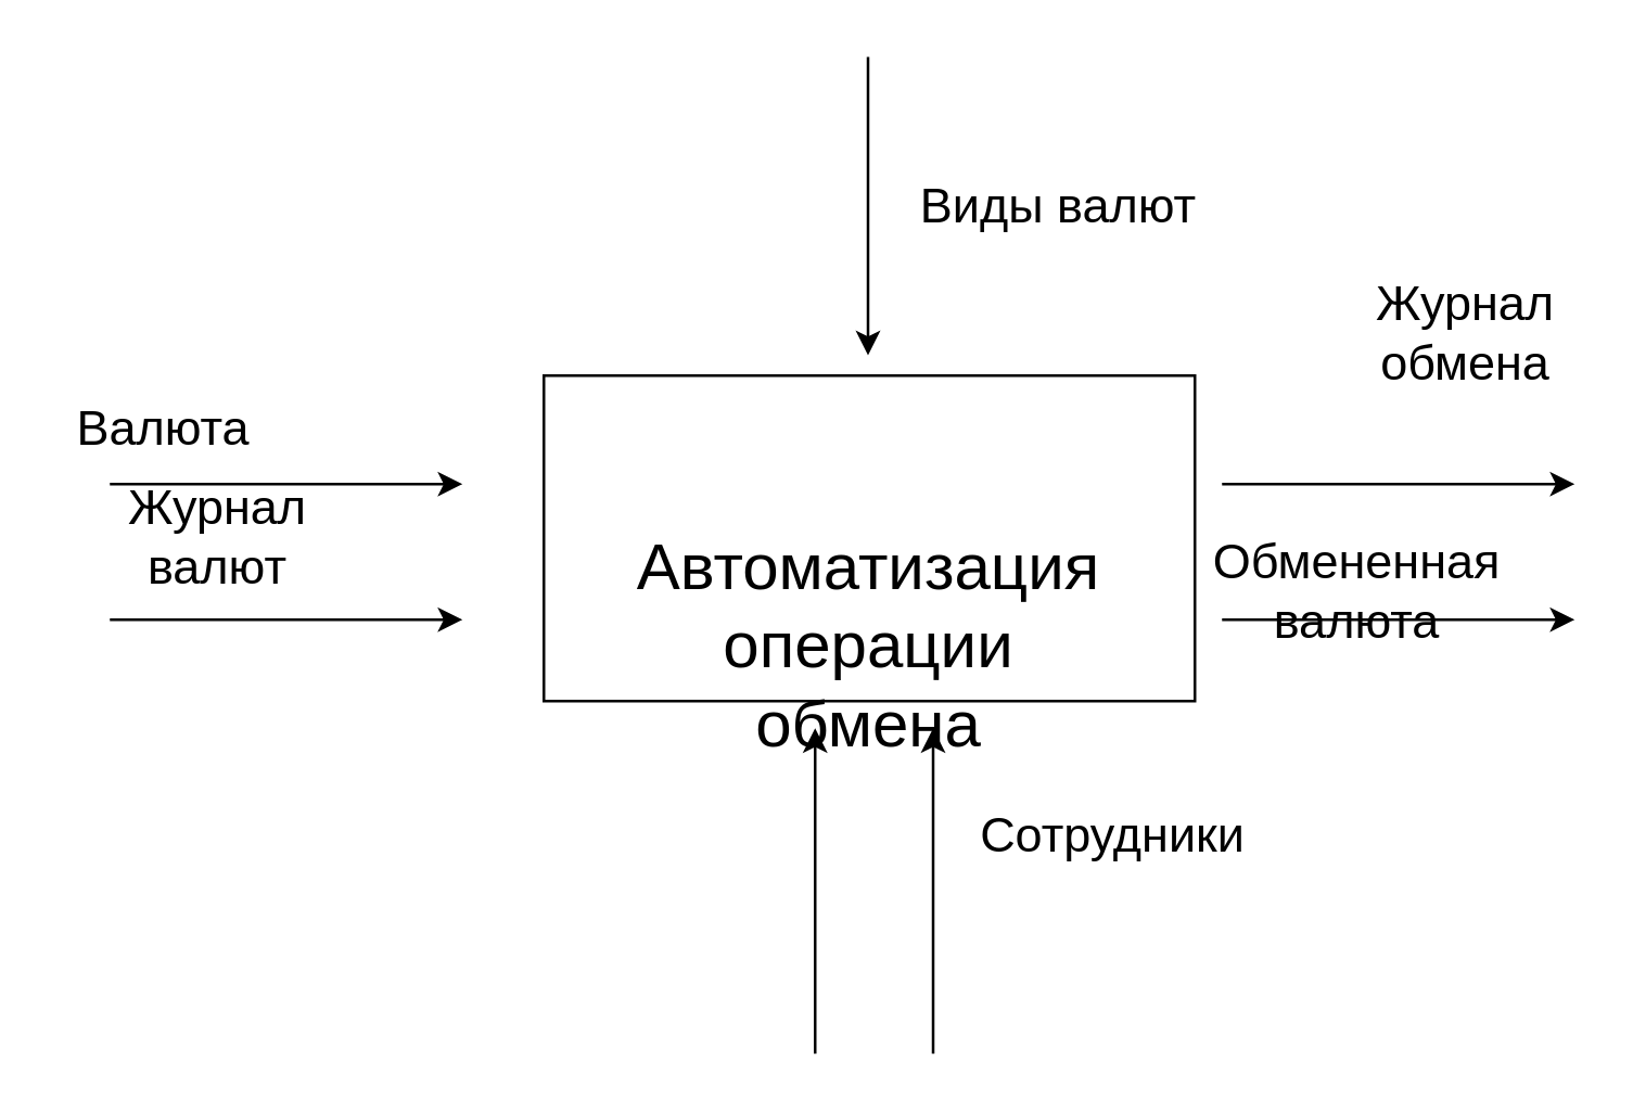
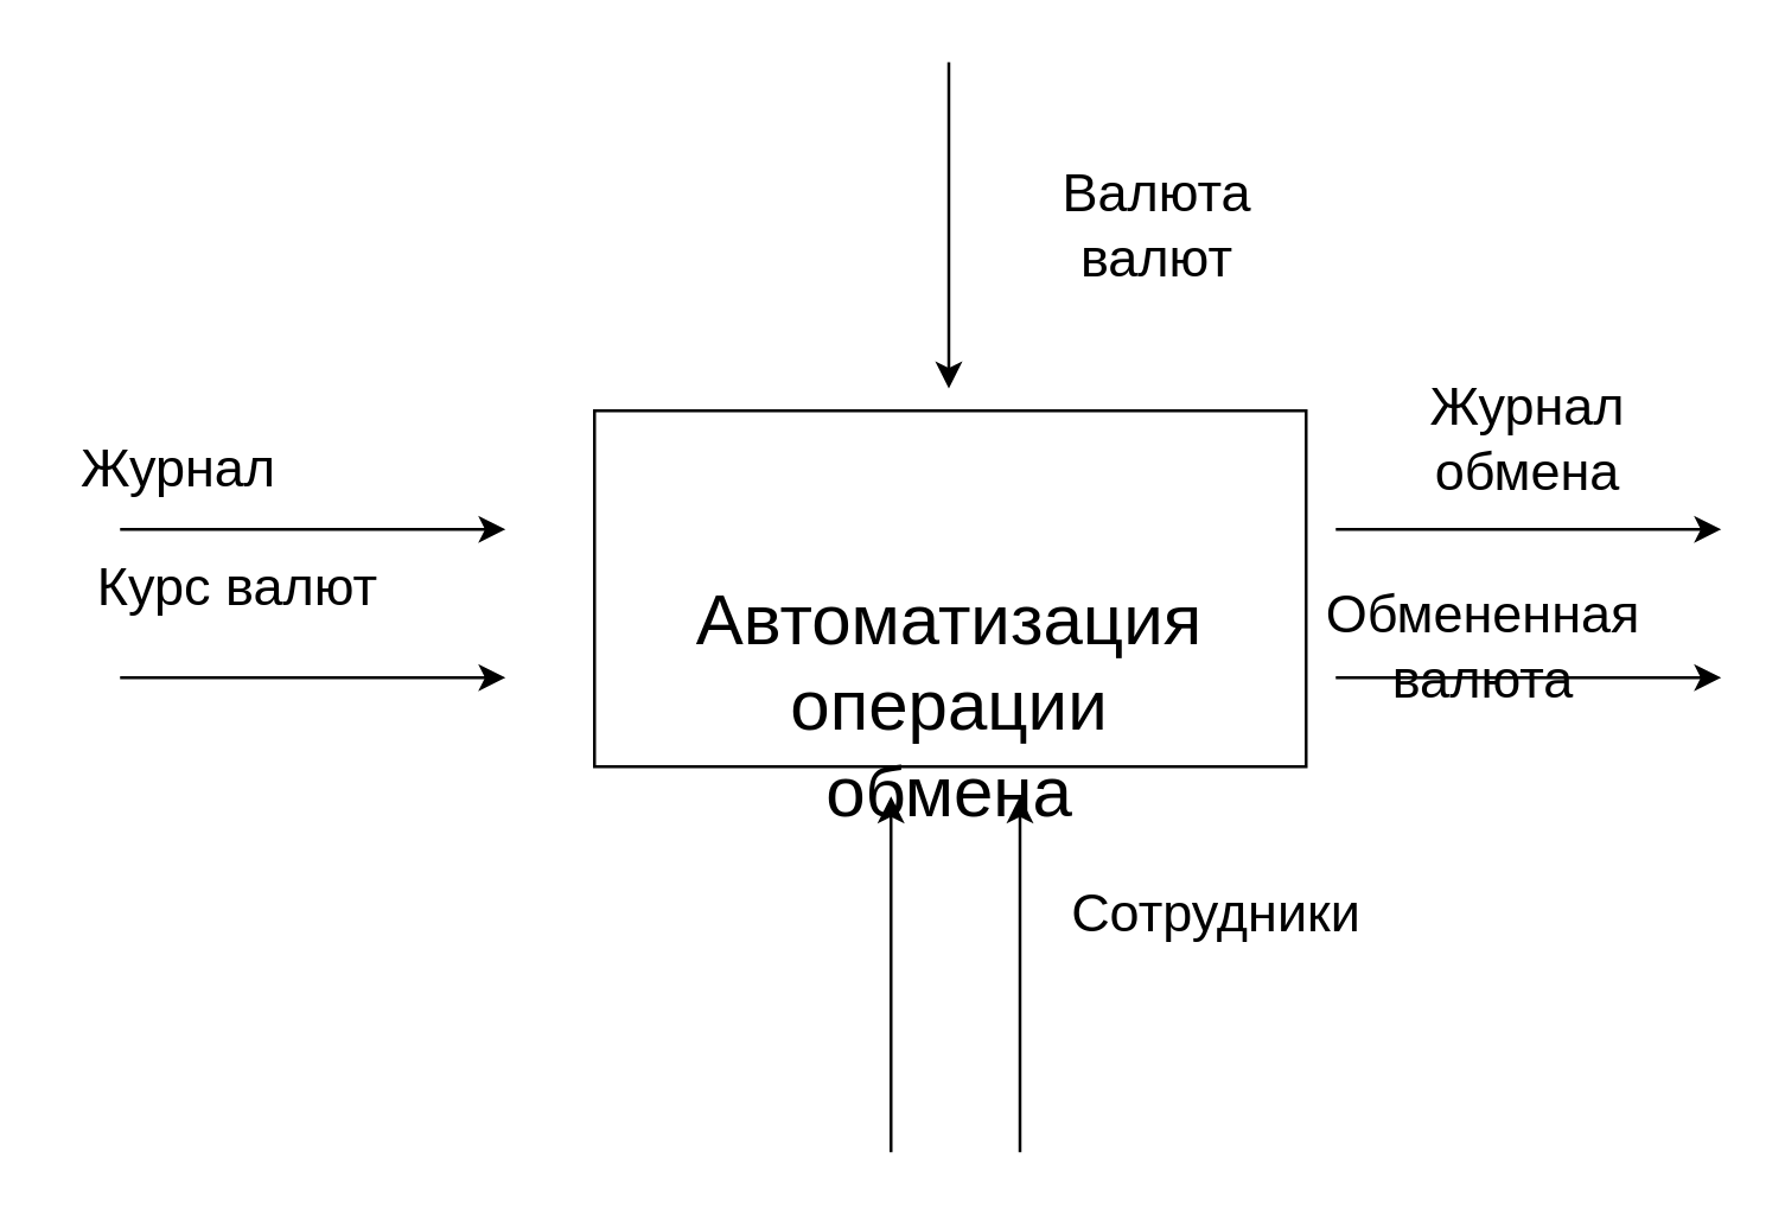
  <mxCell id="0" />
  <mxCell id="1" parent="0" />
  <mxCell id="2" value="" style="rounded=0;whiteSpace=wrap;html=1;" vertex="1" parent="1"><mxGeometry x="200" y="138" width="240" height="120" as="geometry" /></mxCell>
  <mxCell id="3" value="" style="endArrow=classic;html=1;" edge="1" parent="1"><mxGeometry width="50" height="50" relative="1" as="geometry"><mxPoint x="40" y="178" as="sourcePoint" /><mxPoint x="170" y="178" as="targetPoint" /></mxGeometry></mxCell>
  <mxCell id="4" value="" style="endArrow=classic;html=1;" edge="1" parent="1"><mxGeometry width="50" height="50" relative="1" as="geometry"><mxPoint x="40" y="228" as="sourcePoint" /><mxPoint x="170" y="228" as="targetPoint" /></mxGeometry></mxCell>
  <mxCell id="5" value="" style="endArrow=classic;html=1;" edge="1" parent="1"><mxGeometry width="50" height="50" relative="1" as="geometry"><mxPoint x="450" y="178" as="sourcePoint" /><mxPoint x="580" y="178" as="targetPoint" /></mxGeometry></mxCell>
  <mxCell id="6" value="" style="endArrow=classic;html=1;" edge="1" parent="1"><mxGeometry width="50" height="50" relative="1" as="geometry"><mxPoint x="450" y="228" as="sourcePoint" /><mxPoint x="580" y="228" as="targetPoint" /></mxGeometry></mxCell>
  <mxCell id="7" value="" style="endArrow=classic;html=1;" edge="1" parent="1"><mxGeometry width="50" height="50" relative="1" as="geometry"><mxPoint x="319.5" y="20.5" as="sourcePoint" /><mxPoint x="319.5" y="130.5" as="targetPoint" /></mxGeometry></mxCell>
  <mxCell id="8" value="" style="endArrow=classic;html=1;" edge="1" parent="1"><mxGeometry width="50" height="50" relative="1" as="geometry"><mxPoint x="300" y="388" as="sourcePoint" /><mxPoint x="300" y="268" as="targetPoint" /></mxGeometry></mxCell>
  <mxCell id="9" value="" style="endArrow=classic;html=1;" edge="1" parent="1"><mxGeometry width="50" height="50" relative="1" as="geometry"><mxPoint x="343.5" y="388" as="sourcePoint" /><mxPoint x="343.5" y="268" as="targetPoint" /></mxGeometry></mxCell>
- <mxCell id="10" value="&lt;p style=&quot;font-size: 18px&quot;&gt;Валюта&lt;/p&gt;" style="text;html=1;strokeColor=none;fillColor=none;align=center;verticalAlign=middle;whiteSpace=wrap;rounded=0;" vertex="1" parent="1"><mxGeometry x="40" y="148" width="40" height="20" as="geometry" /></mxCell>
- <mxCell id="11" value="&lt;p style=&quot;font-size: 18px&quot;&gt;Журнал валют&lt;/p&gt;" style="text;html=1;strokeColor=none;fillColor=none;align=center;verticalAlign=middle;whiteSpace=wrap;rounded=0;direction=south;" vertex="1" parent="1"><mxGeometry x="20" y="170.5" width="120" height="55" as="geometry" /></mxCell>
- <mxCell id="12" value="&lt;p style=&quot;font-size: 18px&quot;&gt;Виды валют&lt;/p&gt;" style="text;html=1;strokeColor=none;fillColor=none;align=center;verticalAlign=middle;whiteSpace=wrap;rounded=0;direction=south;" vertex="1" parent="1"><mxGeometry x="330" y="48" width="120" height="55" as="geometry" /></mxCell>
+ <mxCell id="10" value="&lt;p style=&quot;font-size: 18px&quot;&gt;Журнал&lt;/p&gt;" style="text;html=1;strokeColor=none;fillColor=none;align=center;verticalAlign=middle;whiteSpace=wrap;rounded=0;" vertex="1" parent="1"><mxGeometry x="40" y="148" width="40" height="20" as="geometry" /></mxCell>
+ <mxCell id="11" value="&lt;p style=&quot;font-size: 18px&quot;&gt;Курс валют&lt;/p&gt;" style="text;html=1;strokeColor=none;fillColor=none;align=center;verticalAlign=middle;whiteSpace=wrap;rounded=0;direction=south;" vertex="1" parent="1"><mxGeometry x="20" y="170.5" width="120" height="55" as="geometry" /></mxCell>
+ <mxCell id="12" value="&lt;p style=&quot;font-size: 18px&quot;&gt;Валюта валют&lt;/p&gt;" style="text;html=1;strokeColor=none;fillColor=none;align=center;verticalAlign=middle;whiteSpace=wrap;rounded=0;direction=south;" vertex="1" parent="1"><mxGeometry x="330" y="48" width="120" height="55" as="geometry" /></mxCell>
  <mxCell id="13" value="&lt;p style=&quot;font-size: 18px&quot;&gt;Сотрудники&lt;/p&gt;" style="text;html=1;strokeColor=none;fillColor=none;align=center;verticalAlign=middle;whiteSpace=wrap;rounded=0;" vertex="1" parent="1"><mxGeometry x="390" y="298" width="40" height="20" as="geometry" /></mxCell>
- <mxCell id="14" value="&lt;p style=&quot;font-size: 18px&quot;&gt;Журнал обмена&lt;/p&gt;" style="text;html=1;strokeColor=none;fillColor=none;align=center;verticalAlign=middle;whiteSpace=wrap;rounded=0;" vertex="1" parent="1"><mxGeometry x="505" y="113" width="70" height="20" as="geometry" /></mxCell>
+ <mxCell id="14" value="&lt;p style=&quot;font-size: 18px&quot;&gt;Журнал обмена&lt;/p&gt;" style="text;html=1;strokeColor=none;fillColor=none;align=center;verticalAlign=middle;whiteSpace=wrap;rounded=0;" vertex="1" parent="1"><mxGeometry x="480" y="138" width="70" height="20" as="geometry" /></mxCell>
  <mxCell id="15" value="&lt;p style=&quot;text-align: center ; font-size: 18px&quot;&gt;Обмененная валюта&lt;/p&gt;" style="text;html=1;strokeColor=none;fillColor=none;align=center;verticalAlign=middle;whiteSpace=wrap;rounded=0;" vertex="1" parent="1"><mxGeometry x="480" y="208" width="40" height="20" as="geometry" /></mxCell>
  <mxCell id="16" value="&lt;p style=&quot;font-size: 24px;&quot;&gt;Автоматизация операции обмена&lt;/p&gt;" style="text;html=1;strokeColor=none;fillColor=none;align=center;verticalAlign=middle;whiteSpace=wrap;rounded=0;fontSize=24;" vertex="1" parent="1"><mxGeometry x="295" y="228" width="50" height="20" as="geometry" /></mxCell>
